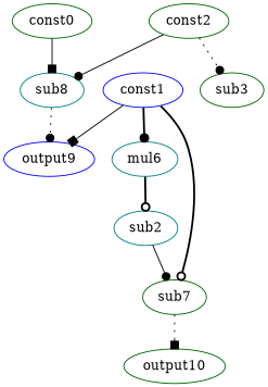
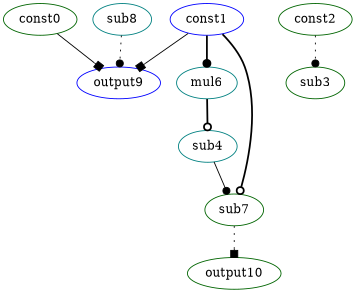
  digraph {
    node [color=darkgreen opcode=sub]
    edge [arrowhead=dot operand=0 style=solid]
    const0 [opcode=const]
    sub8 [color=teal]
    output9 [color=blue opcode=output]
    const1 [color=blue opcode=const]
    mul6 [color=teal opcode=mul]
    sub7
-   sub4 [color=teal label=sub2]
+   sub4 [color=teal]
    output10 [opcode=output]
    const2 [opcode=const]
    sub3
-   const0 -> sub8 [arrowhead=box]
+   const0 -> output9 [arrowhead=box]
    sub8 -> output9 [style=dotted]
    const1 -> output9 [arrowhead=box]
    const1 -> mul6 [style=bold]
    const1 -> sub7 [arrowhead=odot style=bold]
    mul6 -> sub4 [arrowhead=odot operand=1 style=bold]
    sub7 -> output10 [arrowhead=box style=dotted]
    sub4 -> sub7 [operand=1]
-   const2 -> sub8 [operand=1]
    const2 -> sub3 [operand=1 style=dotted]
  }
